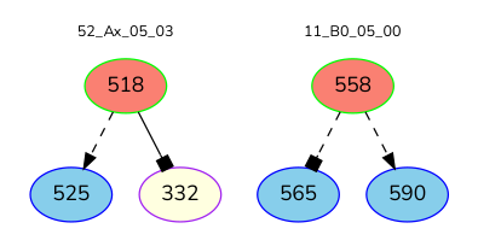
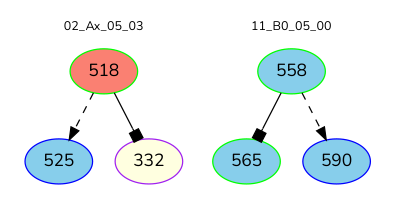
  digraph {
    fontname=Nunito
    node [color=blue fillcolor=skyblue fontname=Nunito style=filled]
    edge [arrowhead=normal color=black fontname=Nunito style=dashed]
    n1 [color=green fillcolor=salmon label=518]
    n2 [label=525]
    n3 [color=purple fillcolor=lightyellow label=332]
-   n4 [color=green fillcolor=salmon label=558]
-   n5 [label=565]
+   n4 [color=green label=558]
+   n5 [color=green label=565]
    n6 [label=590]
    subgraph cluster_1 {
      color=white
      fontsize=10
-     label="52_Ax_05_03"
+     label="02_Ax_05_03"
      n1
      n2
      n3
    }
    subgraph cluster_2 {
      color=white
      fontsize=10
      label="11_B0_05_00"
      n4
      n5
      n6
    }
    n1 -> n2
    n1 -> n3 [arrowhead=box style=solid]
-   n4 -> n5 [arrowhead=box]
+   n4 -> n5 [arrowhead=box style=solid]
    n4 -> n6
  }
